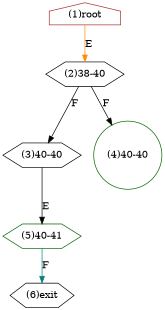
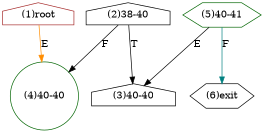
  digraph {
    node [color=black shape=hexagon]
    edge [color=black]
    n1 [color=brown label="(1)root" shape=house]
-   n2 [label="(2)38-40"]
-   n3 [label="(3)40-40"]
+   n2 [label="(2)38-40" shape=house]
+   n3 [label="(3)40-40" shape=house]
    n4 [color=darkgreen label="(4)40-40" shape=circle]
    n5 [color=darkgreen label="(5)40-41"]
    n6 [label="(6)exit"]
-   n1 -> n2 [color=darkorange label=E]
-   n2 -> n3 [label=F]
+   n1 -> n4 [color=darkorange label=E]
+   n2 -> n3 [label=T]
    n2 -> n4 [label=F]
-   n3 -> n5 [label=E]
+   n5 -> n3 [label=E]
    n5 -> n6 [color=teal label=F]
  }
